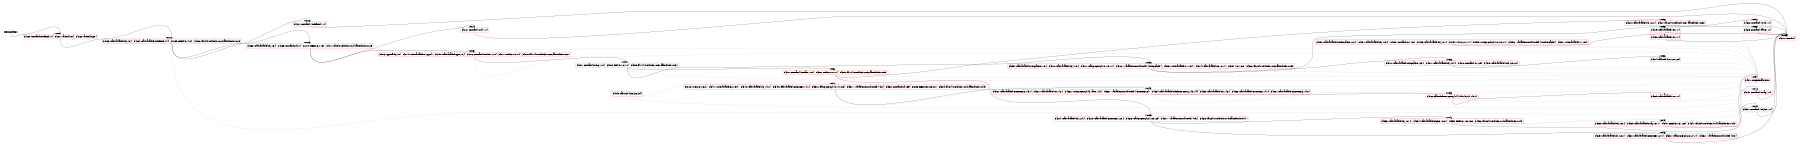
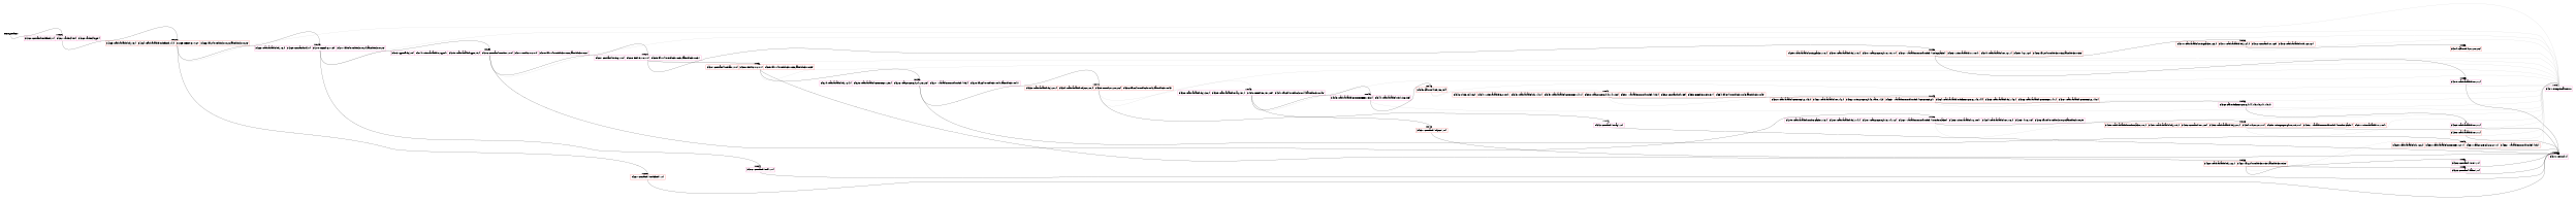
  digraph {
    rankdir=LR
    node [color=deeppink shape=record]
    edge [headport=n tailport=s]
    n1 [color=red label=BB_typeof860 shape=none]
    n2 [label="{34260: constant[undefined,v1]|34261: vardecl['ret']|34262: vardecl['type']}"]
    n3 [color=red label="{34263: read-variable['obj',v3,-]|34264: read-variable['undefined',v4,-]|34265: ===[v3,v4,v2]|34266: if[v2](true-block:10022,false-block:10023)}"]
    n4 [color=red label="{34267: constant[\"(undefined)\",v1]}"]
    n5 [label="{34268: read-variable['obj',v6,-]|34269: constant[null,v7]|34270: ===[v6,v7,v5]|34271: if[v5](true-block:10024,false-block:10025)}"]
    n6 [label="{34371: exceptional-return}"]
    n7 [label="{34370: return[v1]}"]
    n8 [label="{34272: constant[\"(null)\",v1]}"]
    n9 [label="{34273: typeof['obj',v8]|34274: write-variable[v8,'type']*|34275: read-variable['type',v9,-]|34276: constant[\"number\",v10]|34277: ==[v9,v10,v11]|34278: if[v11](true-block:10026,false-block:10027)}"]
+   n10 [label="{34279: read-variable['numberCache',v13,-]|34280: read-variable['obj',v14,-]|34281: read-property[v13,v14,v12]|34282: \<variable-non-null-undef\>['numberCache']|34283: write-variable[v12,'ret']*|34284: read-variable['ret',v16,-]|34285: ![v16,v15]|34286: if[v15](true-block:10028,false-block:10029)}"]
    n11 [label="{34287: constant[\"string\",v10]|34288: ==[v9,v10,v11]|34289: if[v11](true-block:10030,false-block:10031)}"]
    n12 [color=red label="{34290: read-variable['numberCache',v18,-]|34291: read-variable['obj',v19,-]|34292: constant[\"nu\",v20]|34293: read-variable['obj',v21,-]|34294: +[v20,v21,v17]|34295: write-property[v18,v19,v17]|34296: \<variable-non-null-undef\>['numberCache']|34297: write-variable[v17,'ret']*}"]
    n13 [color=red label="{34299: read-variable['stringCache',v18,-]|34300: read-variable['obj',v19,-]|34301: read-property[v18,v19,v17]|34302: \<variable-non-null-undef\>['stringCache']|34303: write-variable[v17,'ret']*|34304: read-variable['ret',v21,-]|34305: ![v21,v20]|34306: if[v20](true-block:10032,false-block:10035)}"]
    n14 [color=red label="{34307: constant[\"boolean\",v10]|34308: ==[v9,v10,v11]|34309: if[v11](true-block:10036,false-block:10039)}"]
    n15 [color=red label="{34298: read-variable['ret',v1,-]}"]
    n16 [color=red label="{34310: read-variable['stringCache',v23,-]|34311: read-variable['obj',v24,-]|34312: constant[\"st\",v25]|34313: read-variable['uuid',v28,v27]}"]
    n17 [label="{34319: read-variable['ret',v1,-]}"]
    n18 [color=red label="{34320: read-variable['obj',v22,-]|34321: if[v22](true-block:10037,false-block:10038)}"]
    n19 [label="{34324: read-variable['obj',v24,-]|34325: read-variable['GUID_KEY',v25,-]|34326: read-property[v24,v25,v23]|34327: \<variable-non-null-undef\>['obj']|34328: if[v23](true-block:10040,false-block:10041)}"]
    n20 [color=red label="{34314: call-uuid [v27,v28,v26]}"]
    n21 [label="{34322: constant[\"(true)\",v1]}"]
    n22 [label="{34323: constant[\"(false)\",v1]}"]
    n23 [color=red label="{34329: read-variable['obj',v26,-]|34330: read-variable['GUID_KEY',v27,-]|34331: read-property[v26,v27,v1]|34332: \<variable-non-null-undef\>['obj']}"]
    n24 [color=red label="{34333: read-variable['obj',v27,-]|34334: read-variable['Object',v28,-]|34335: ===[v27,v28,v26]|34336: if[v26](true-block:10042,false-block:10043)}"]
    n25 [color=red label="{34337: constant[\"(Object)\",v1]}"]
    n26 [label="{34338: read-variable['obj',v30,-]|34339: read-variable['Array',v31,-]|34340: ===[v30,v31,v29]|34341: if[v29](true-block:10044,false-block:10045)}"]
    n27 [label="{34342: constant[\"(Array)\",v1]}"]
+   n28 [label="{34343: read-variable['GUID_PREFIX',v33,-]|34344: read-variable['uuid',v36,v35]}"]
    n29 [color=red label="{34345: call-uuid [v35,v36,v34]}"]
    n30 [color=red label="{34346: +[v33,v34,v32]|34347: write-variable[v32,'ret']*|34348: read-variable['obj',v40,-]|34349: read-variable['GUID_KEY',v41,-]|34350: read-property[v40,v41,v38]|34351: \<variable-non-null-undef\>['obj']|34352: constant[null,v39]|34353: ===[v38,v39,v37]|34354: if[v37](true-block:10048,false-block:10049)}"]
    n31 [color=red label="{34360: read-variable['GUID_DESC',v43,-]|34361: read-variable['ret',v42,-]|34362: write-property[v43,'value',v42]|34363: \<variable-non-null-undef\>['GUID_DESC']*|34364: read-variable['o_defineProperty',v45,v44]|34365: read-variable['obj',v46,-]|34366: read-variable['GUID_KEY',v47,-]|34367: read-variable['GUID_DESC',v48,-]}"]
    n32 [label="{34368: call-o_defineProperty [v44,v45,v46,v47,v48,-]*}"]
    n33 [label="{34369: read-variable['ret',v1,-]}"]
    n1 -> n2 [headlabel="    10020"]
    n2 -> n3 [headlabel="      10021"]
    n3 -> n4 [headlabel="      10022"]
    n3 -> n5 [headlabel="      10023"]
    n3 -> n6 [color=gray headlabel="      10053"]
    n4 -> n7 [headlabel="      10052"]
    n5 -> n6 [color=gray]
    n5 -> n8 [headlabel="      10024"]
    n5 -> n9 [headlabel="      10025"]
    n8 -> n7
    n9 -> n6 [color=gray]
+   n9 -> n10 [headlabel="      10026"]
    n9 -> n11 [headlabel="      10027"]
+   n10 -> n6 [color=gray]
+   n10 -> n12 [headlabel="      10028"]
    n11 -> n6 [color=gray]
    n11 -> n13 [headlabel="      10030"]
    n11 -> n14 [headlabel="      10031"]
    n12 -> n6 [color=gray]
    n12 -> n15
    n13 -> n6 [color=gray]
    n13 -> n16 [headlabel="      10032"]
    n13 -> n17 [headlabel="      10035"]
    n14 -> n6 [color=gray]
    n14 -> n18 [headlabel="      10036"]
    n14 -> n19 [headlabel="      10039"]
    n15 -> n6 [color=gray]
    n15 -> n7
    n16 -> n6 [color=gray]
    n16 -> n20 [headlabel="      10033"]
    n17 -> n6 [color=gray]
    n17 -> n7
    n18 -> n6 [color=gray]
    n18 -> n21 [headlabel="      10037"]
    n18 -> n22 [headlabel="      10038"]
    n19 -> n23 [headlabel="      10040"]
    n19 -> n24 [headlabel="      10041"]
    n20 -> n6 [color=gray]
    n21 -> n7
    n22 -> n7
    n23 -> n6 [color=gray]
    n23 -> n7
    n24 -> n6 [color=gray]
    n24 -> n25 [headlabel="      10042"]
    n24 -> n26 [color=gray headlabel="      10043"]
    n25 -> n7
    n26 -> n6 [color=gray]
    n26 -> n27 [headlabel="      10044"]
+   n26 -> n28 [headlabel="      10045"]
    n27 -> n7
+   n28 -> n6 [color=gray]
+   n28 -> n29 [headlabel="      10046"]
    n29 -> n6 [color=gray]
    n29 -> n30 [color=gray headlabel="      10047"]
    n30 -> n6 [color=gray]
    n30 -> n31 [headlabel="      10049"]
    n31 -> n6 [color=gray]
    n31 -> n32 [headlabel="      10050"]
    n32 -> n6 [color=gray]
    n32 -> n33
    n33 -> n6 [color=gray]
+   n33 -> n7
  }
